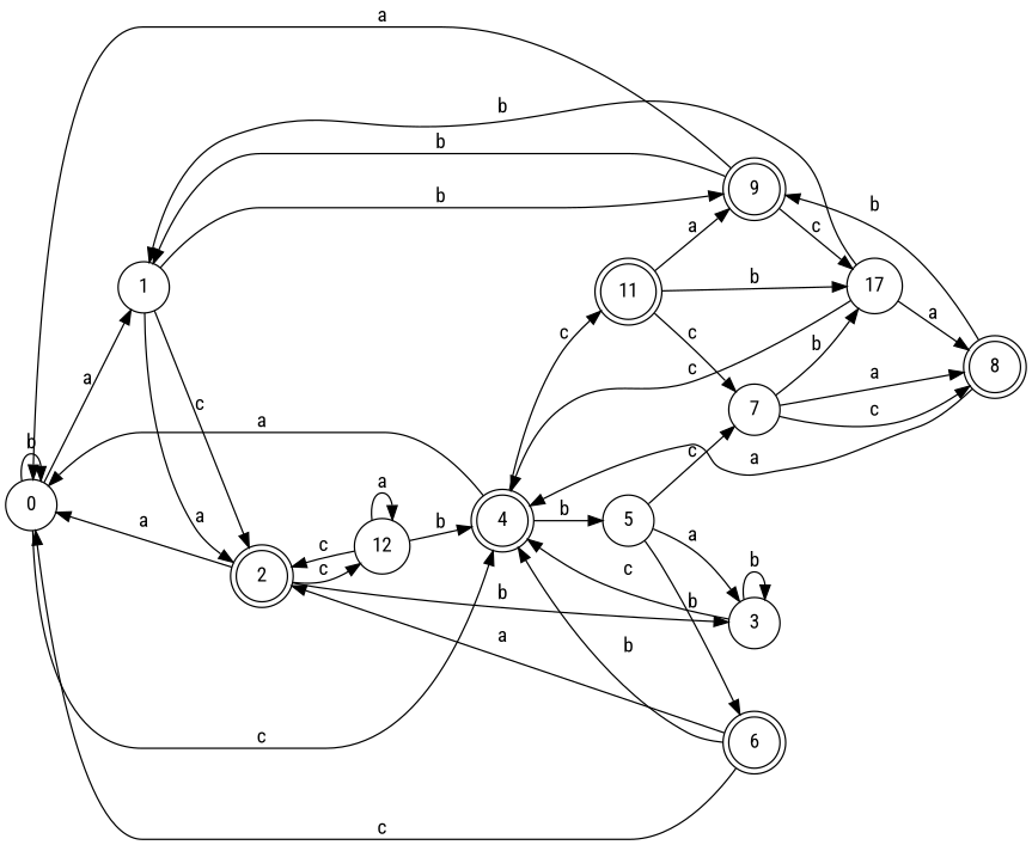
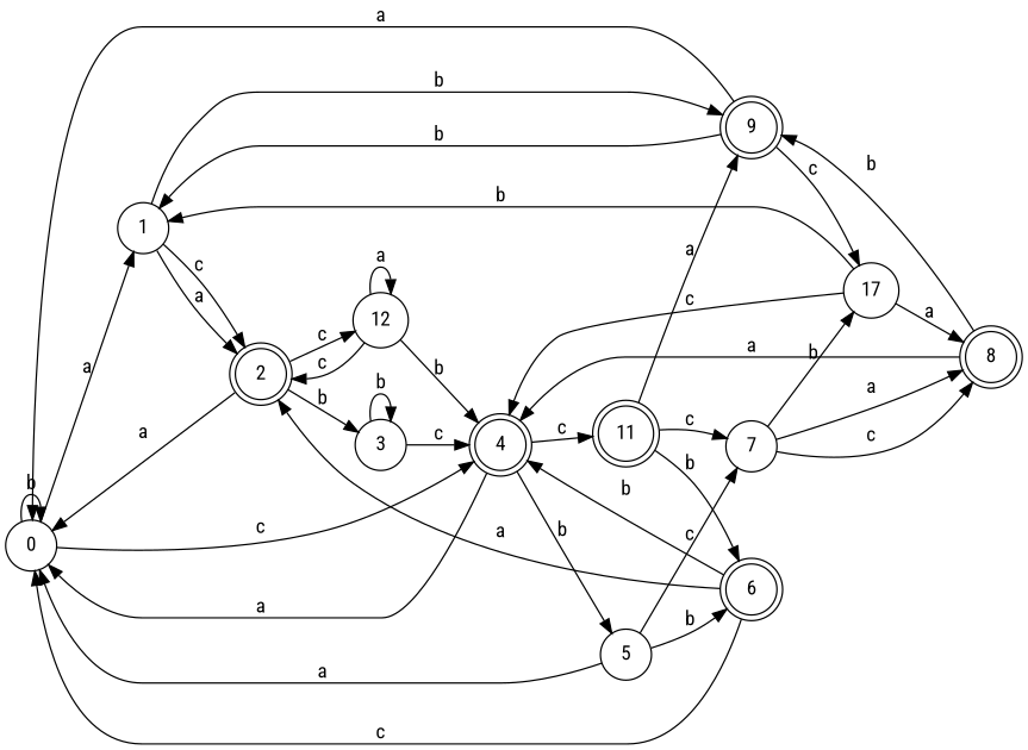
  digraph {
    fontname="Roboto Condensed"
    rankdir=LR
    node [color=black fillcolor=white fontname="Roboto Condensed" shape=circle style=filled]
    edge [fontname="Roboto Condensed"]
    n1 [label=0]
    n2 [label=1]
    n3 [label=4 shape=doublecircle style="rounded,filled"]
    n4 [label=2 shape=doublecircle style="rounded,filled"]
    n5 [label=9 shape=doublecircle style="rounded,filled"]
    n6 [label=5]
    n7 [label=11 shape=doublecircle style="rounded,filled"]
    n8 [label=3]
    n9 [label=12]
    n10 [label=17]
    n11 [label=6 shape=doublecircle style="rounded,filled"]
    n12 [label=7]
    n13 [label=8 shape=doublecircle style="rounded,filled"]
    n1 -> n1 [label=b]
    n1 -> n2 [label=a]
    n1 -> n3 [label=c]
    n2 -> n4 [label=a]
    n2 -> n4 [label=c]
    n2 -> n5 [label=b]
    n3 -> n1 [label=a]
    n3 -> n6 [label=b]
    n3 -> n7 [label=c]
    n4 -> n1 [label=a]
    n4 -> n8 [label=b]
    n4 -> n9 [label=c]
    n5 -> n1 [label=a]
    n5 -> n2 [label=b]
    n5 -> n10 [label=c]
-   n6 -> n8 [label=a]
+   n6 -> n1 [label=a]
    n6 -> n11 [label=b]
    n6 -> n12 [label=c]
    n7 -> n5 [label=a]
-   n7 -> n10 [label=b]
+   n7 -> n11 [label=b]
    n7 -> n12 [label=c]
    n8 -> n3 [label=c]
    n8 -> n8 [label=b]
    n9 -> n3 [label=b]
    n9 -> n4 [label=c]
    n9 -> n9 [label=a]
    n10 -> n2 [label=b]
    n10 -> n3 [label=c]
    n10 -> n13 [label=a]
    n11 -> n1 [label=c]
    n11 -> n3 [label=b]
    n11 -> n4 [label=a]
    n12 -> n10 [label=b]
    n12 -> n13 [label=a]
    n12 -> n13 [label=c]
    n13 -> n3 [label=a]
    n13 -> n5 [label=b]
  }
